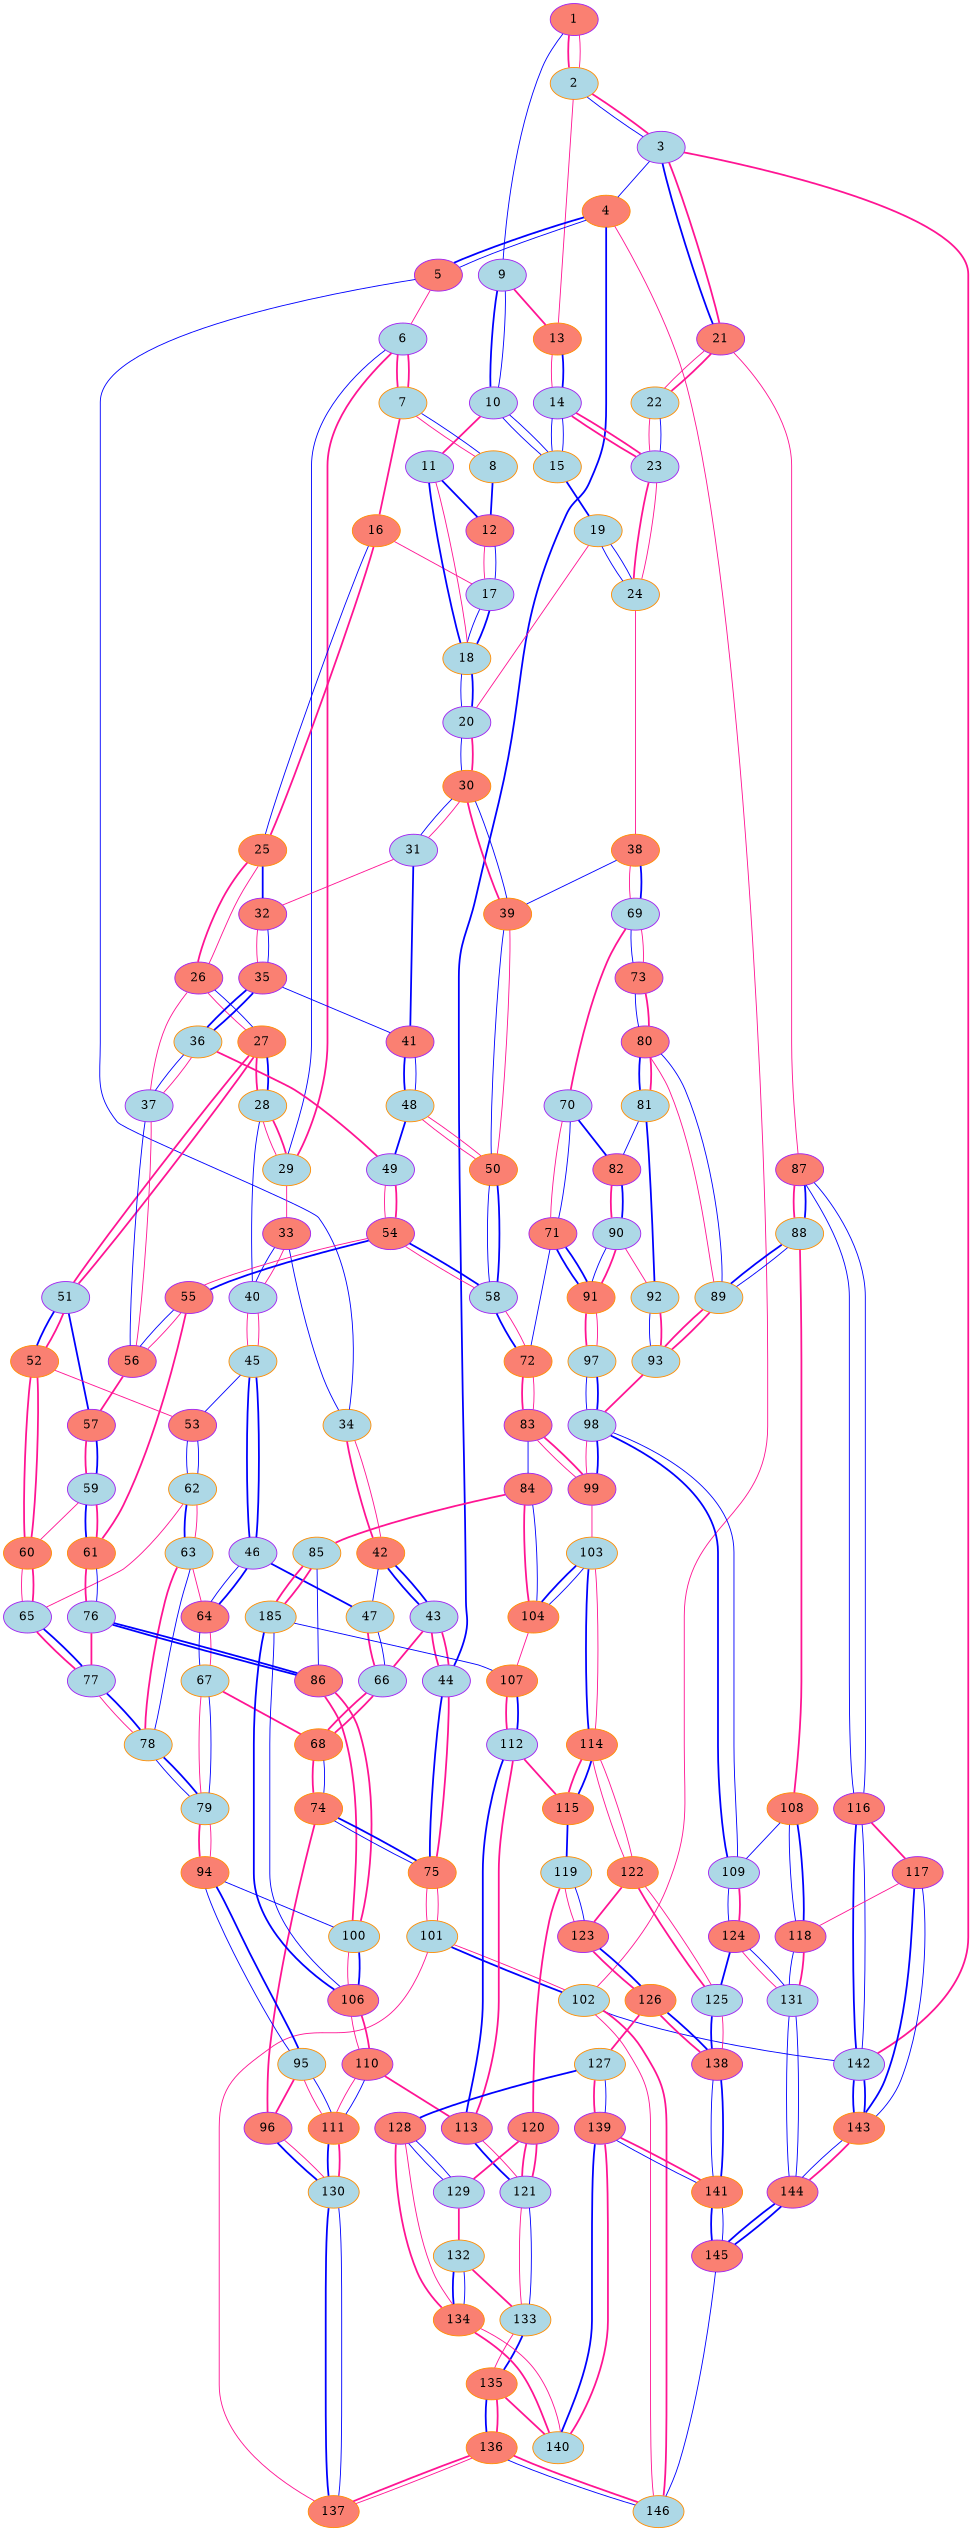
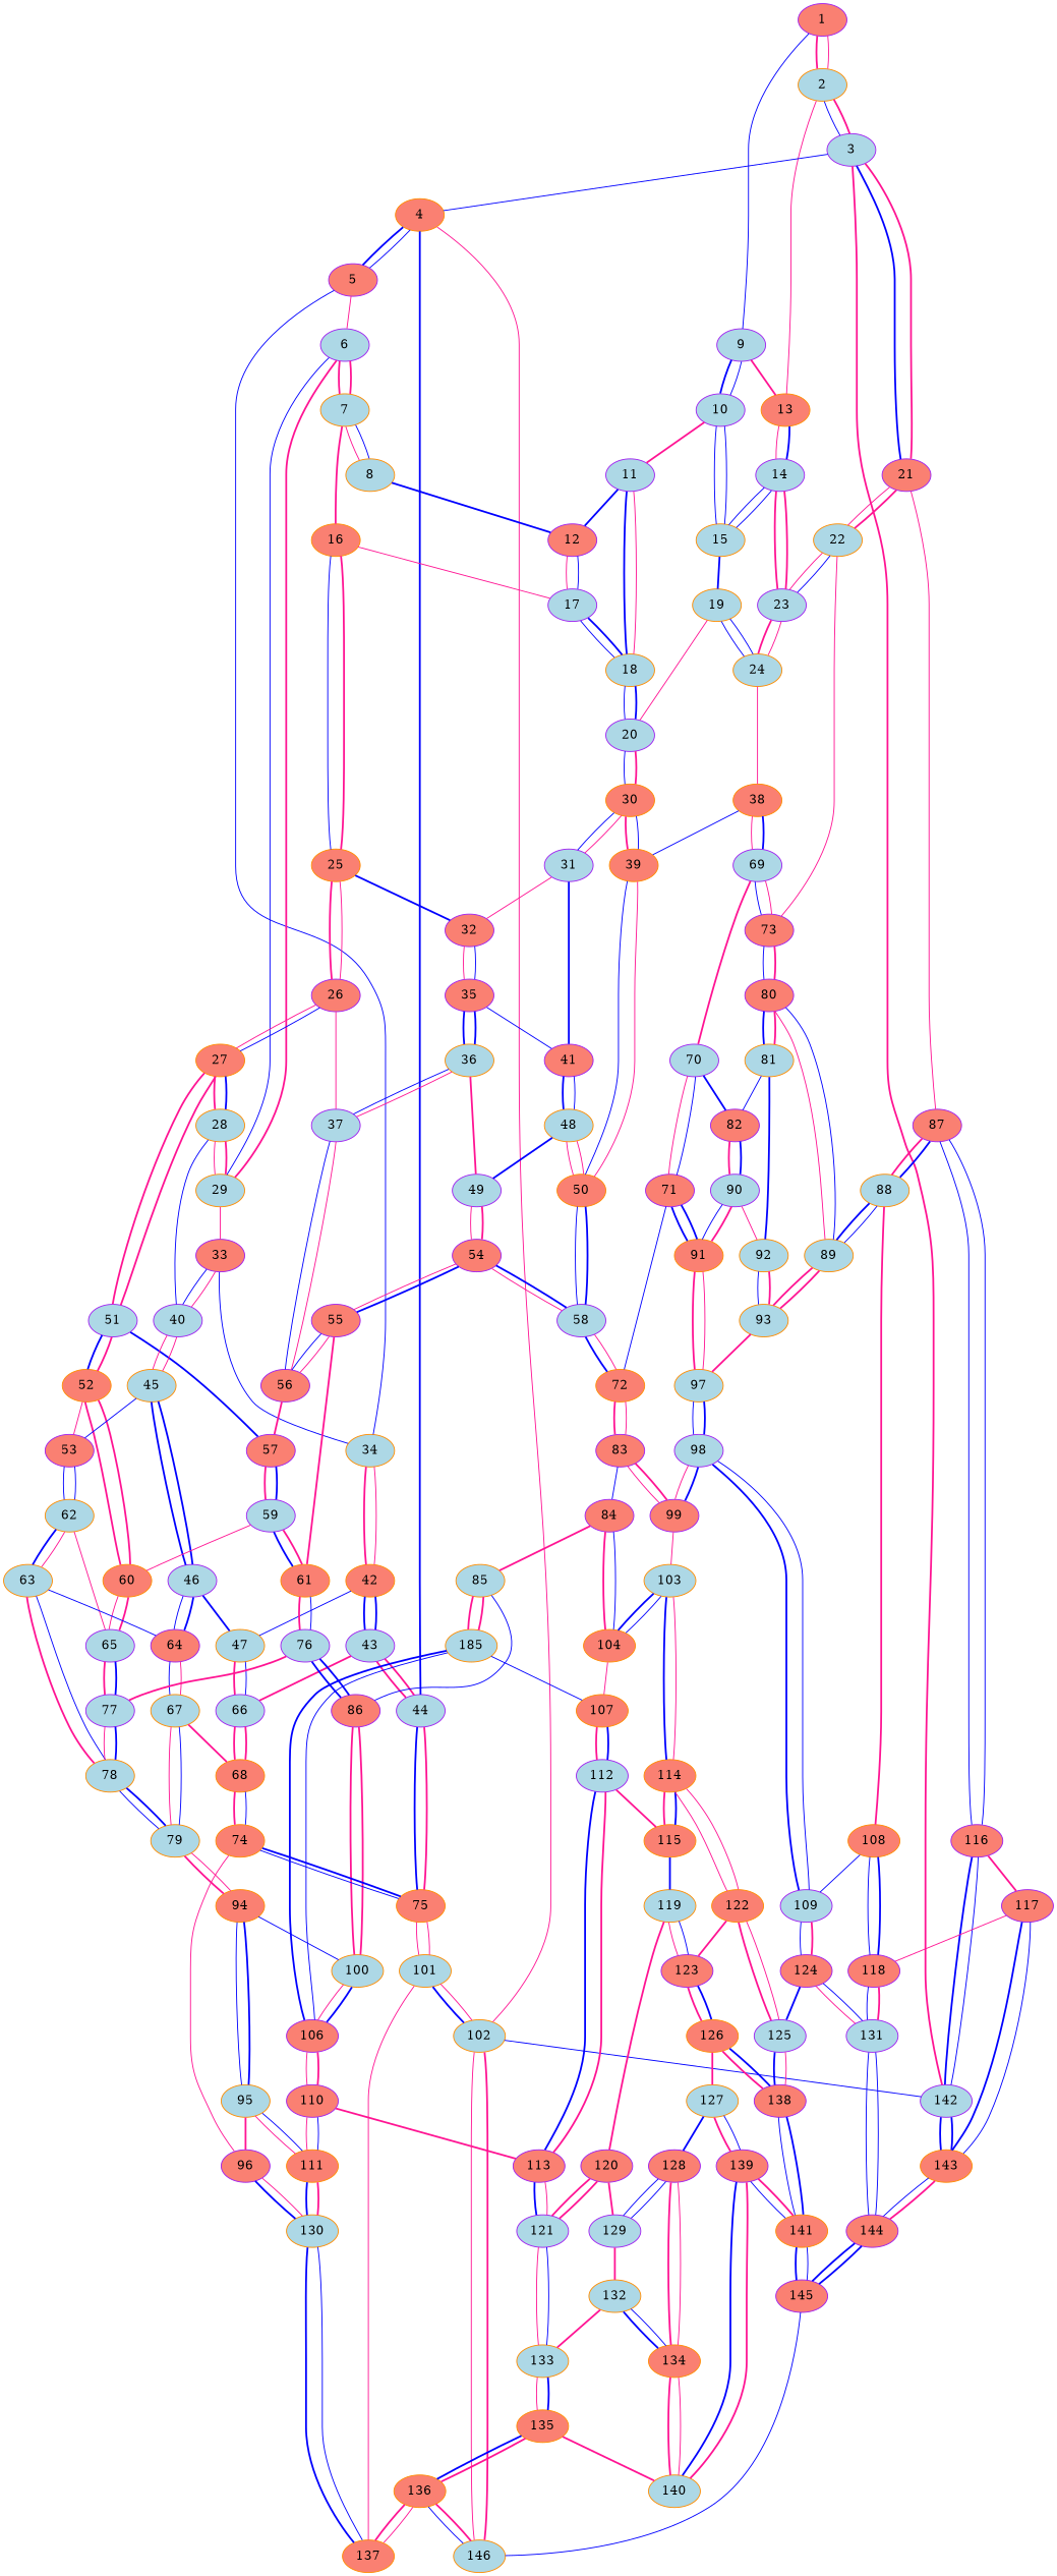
  graph {
    node [color=purple fillcolor=lightblue style=filled]
    edge [color=deeppink style=bold]
    1 [fillcolor=salmon]
    2 [color=darkorange]
    9
    3
    13 [color=darkorange fillcolor=salmon]
    10
    4 [color=darkorange fillcolor=salmon]
    21 [fillcolor=salmon]
    142
    14
    5 [fillcolor=salmon]
    44
    102 [color=darkorange]
    22 [color=darkorange]
    87 [fillcolor=salmon]
    143 [color=darkorange fillcolor=salmon]
    6
    34 [color=darkorange]
    75 [color=darkorange fillcolor=salmon]
    146 [color=darkorange]
    7 [color=darkorange]
    29 [color=darkorange]
    42 [color=darkorange fillcolor=salmon]
    8 [color=darkorange]
    16 [color=darkorange fillcolor=salmon]
    33 [fillcolor=salmon]
    12 [fillcolor=salmon]
    17
    25 [color=darkorange fillcolor=salmon]
    11
    15 [color=darkorange]
    18 [color=darkorange]
    19 [color=darkorange]
    20
    23
    24 [color=darkorange]
    26 [fillcolor=salmon]
    32 [fillcolor=salmon]
    30 [color=darkorange fillcolor=salmon]
    38 [color=darkorange fillcolor=salmon]
    31
    39 [color=darkorange fillcolor=salmon]
    73 [fillcolor=salmon]
    88 [color=darkorange]
    116 [fillcolor=salmon]
    80 [fillcolor=salmon]
    69
    27 [color=darkorange fillcolor=salmon]
    37
    35 [fillcolor=salmon]
    28 [color=darkorange]
    51
    56 [fillcolor=salmon]
    40
    52 [color=darkorange fillcolor=salmon]
    57 [fillcolor=salmon]
    45 [color=darkorange]
    41 [fillcolor=salmon]
    50 [color=darkorange fillcolor=salmon]
    48 [color=darkorange]
    36 [color=darkorange]
    43
    47 [color=darkorange]
    49
    54 [fillcolor=salmon]
    70
    58
    46
    53 [fillcolor=salmon]
    66
    68 [color=darkorange fillcolor=salmon]
    101 [color=darkorange]
    64 [fillcolor=salmon]
    62 [color=darkorange]
    67 [color=darkorange]
    55 [fillcolor=salmon]
    72 [color=darkorange fillcolor=salmon]
    60 [color=darkorange fillcolor=salmon]
    59
    65
    63 [color=darkorange]
    61 [color=darkorange fillcolor=salmon]
    76
    83 [fillcolor=salmon]
    77
    86 [fillcolor=salmon]
    78 [color=darkorange]
    79 [color=darkorange]
    74 [color=darkorange fillcolor=salmon]
    94 [color=darkorange fillcolor=salmon]
    96 [fillcolor=salmon]
    71 [fillcolor=salmon]
    82 [fillcolor=salmon]
    91 [color=darkorange fillcolor=salmon]
    90
    97 [color=darkorange]
    84 [fillcolor=salmon]
    99 [fillcolor=salmon]
    81 [color=darkorange]
    89 [color=darkorange]
    130 [color=darkorange]
    137 [color=darkorange fillcolor=salmon]
    100 [color=darkorange]
    95 [color=darkorange]
    92 [color=darkorange]
    93 [color=darkorange]
    85 [color=darkorange]
    104 [color=darkorange fillcolor=salmon]
    103 [color=darkorange]
    n110 [color=darkorange label=185]
    107 [color=darkorange fillcolor=salmon]
    106 [fillcolor=salmon]
    108 [color=darkorange fillcolor=salmon]
    117 [fillcolor=salmon]
    109
    118 [fillcolor=salmon]
    98
    111 [color=darkorange fillcolor=salmon]
    124 [fillcolor=salmon]
    114 [color=darkorange fillcolor=salmon]
    110 [fillcolor=salmon]
    115 [color=darkorange fillcolor=salmon]
    122 [color=darkorange fillcolor=salmon]
    112
    113 [fillcolor=salmon]
    131
    125
    121
    119 [color=darkorange]
    133 [color=darkorange]
    123 [fillcolor=salmon]
    120 [fillcolor=salmon]
    144 [fillcolor=salmon]
    129
    126 [color=darkorange fillcolor=salmon]
    132 [color=darkorange]
    135 [color=darkorange fillcolor=salmon]
    138 [fillcolor=salmon]
    127 [color=darkorange]
    141 [color=darkorange fillcolor=salmon]
    128 [fillcolor=salmon]
    139 [fillcolor=salmon]
    134 [color=darkorange fillcolor=salmon]
    140 [color=darkorange]
    145 [fillcolor=salmon]
    136 [color=darkorange fillcolor=salmon]
    1 -- 2
    1 -- 2 [style=solid]
    1 -- 9 [color=blue style=solid]
    2 -- 3 [color=blue style=solid]
    2 -- 3
    2 -- 13 [style=solid]
    9 -- 13
    9 -- 10 [color=blue]
    9 -- 10 [color=blue style=solid]
    3 -- 4 [color=blue style=solid]
    3 -- 21 [color=blue]
    3 -- 21
    3 -- 142
    13 -- 14 [style=solid]
    13 -- 14 [color=blue]
    10 -- 11
    10 -- 15 [color=blue style=solid]
    10 -- 15 [color=blue style=solid]
    4 -- 5 [color=blue]
    4 -- 5 [color=blue style=solid]
    4 -- 44 [color=blue]
    4 -- 102 [style=solid]
    21 -- 22 [style=solid]
    21 -- 22
    21 -- 87 [style=solid]
    142 -- 143 [color=blue]
    142 -- 143 [color=blue]
    14 -- 15 [color=blue style=solid]
    14 -- 15 [color=blue style=solid]
    14 -- 23
    14 -- 23
    5 -- 6 [style=solid]
    5 -- 34 [color=blue style=solid]
    44 -- 75 [color=blue]
    44 -- 75
    102 -- 142 [color=blue style=solid]
    102 -- 146 [style=solid]
    102 -- 146
    22 -- 23 [style=solid]
    22 -- 23 [color=blue style=solid]
+   22 -- 73 [style=solid]
    87 -- 88
    87 -- 88 [color=blue]
    87 -- 116 [color=blue style=solid]
    87 -- 116 [color=blue style=solid]
    143 -- 144 [color=blue style=solid]
    143 -- 144
    6 -- 7
    6 -- 7
    6 -- 29 [color=blue style=solid]
    6 -- 29
    34 -- 42
    34 -- 42 [style=solid]
    75 -- 101 [style=solid]
    75 -- 101 [style=solid]
    7 -- 8 [style=solid]
    7 -- 8 [color=blue style=solid]
    7 -- 16
    29 -- 33 [style=solid]
    42 -- 43 [color=blue]
    42 -- 43 [color=blue]
    42 -- 47 [color=blue style=solid]
    8 -- 12 [color=blue]
    16 -- 17 [style=solid]
    16 -- 25 [color=blue style=solid]
    16 -- 25
    33 -- 34 [color=blue style=solid]
    33 -- 40 [color=blue style=solid]
    33 -- 40 [style=solid]
    12 -- 17 [style=solid]
    12 -- 17 [color=blue style=solid]
    17 -- 18 [color=blue style=solid]
    17 -- 18 [color=blue]
    25 -- 26
    25 -- 26 [style=solid]
    25 -- 32 [color=blue]
    11 -- 12 [color=blue]
    11 -- 18 [color=blue]
    11 -- 18 [style=solid]
    15 -- 19 [color=blue]
    18 -- 20 [color=blue style=solid]
    18 -- 20 [color=blue]
    19 -- 20 [style=solid]
    19 -- 24 [color=blue style=solid]
    19 -- 24 [color=blue style=solid]
    20 -- 30 [color=blue style=solid]
    20 -- 30
    23 -- 24
    23 -- 24 [style=solid]
    24 -- 38 [style=solid]
    26 -- 27 [style=solid]
    26 -- 27 [color=blue style=solid]
    26 -- 37 [style=solid]
    32 -- 35 [style=solid]
    32 -- 35 [color=blue style=solid]
    30 -- 31 [color=blue style=solid]
    30 -- 31 [style=solid]
    30 -- 39
    30 -- 39 [color=blue style=solid]
    38 -- 39 [color=blue style=solid]
    38 -- 69 [style=solid]
    38 -- 69 [color=blue]
    31 -- 32 [style=solid]
    31 -- 41 [color=blue]
    39 -- 50 [color=blue style=solid]
    39 -- 50 [style=solid]
    73 -- 80 [color=blue style=solid]
    73 -- 80
    88 -- 89 [color=blue]
    88 -- 89 [color=blue style=solid]
    88 -- 108
    116 -- 142 [color=blue]
    116 -- 142 [color=blue style=solid]
    116 -- 117
    80 -- 81 [color=blue]
    80 -- 81
    80 -- 89 [style=solid]
    80 -- 89 [color=blue style=solid]
    69 -- 73 [color=blue style=solid]
    69 -- 73 [style=solid]
    69 -- 70
    27 -- 28
    27 -- 28 [color=blue]
    27 -- 51
    27 -- 51
    37 -- 56 [color=blue style=solid]
    37 -- 56 [style=solid]
    35 -- 41 [color=blue style=solid]
    35 -- 36 [color=blue]
    35 -- 36 [color=blue]
    28 -- 29 [style=solid]
    28 -- 29
    28 -- 40 [color=blue style=solid]
    51 -- 52 [color=blue]
    51 -- 52
    51 -- 57 [color=blue]
    56 -- 57
    40 -- 45 [style=solid]
    40 -- 45 [style=solid]
    52 -- 53 [style=solid]
    52 -- 60
    52 -- 60
    57 -- 59
    57 -- 59 [color=blue]
    45 -- 46 [color=blue]
    45 -- 46 [color=blue]
    45 -- 53 [color=blue style=solid]
    41 -- 48 [color=blue]
    41 -- 48 [color=blue style=solid]
    50 -- 58 [color=blue style=solid]
    50 -- 58 [color=blue]
    48 -- 50 [style=solid]
    48 -- 50 [style=solid]
    48 -- 49 [color=blue]
    36 -- 37 [color=blue style=solid]
    36 -- 37 [style=solid]
    36 -- 49
    43 -- 44
    43 -- 44
    43 -- 66
    47 -- 66
    47 -- 66 [color=blue style=solid]
    49 -- 54 [style=solid]
    49 -- 54
    54 -- 58 [style=solid]
    54 -- 58 [color=blue]
    54 -- 55 [style=solid]
    54 -- 55 [color=blue]
    70 -- 71 [style=solid]
    70 -- 71 [color=blue style=solid]
    70 -- 82 [color=blue]
    58 -- 72 [color=blue]
    58 -- 72 [style=solid]
    46 -- 47 [color=blue]
    46 -- 64 [color=blue style=solid]
    46 -- 64 [color=blue]
    53 -- 62 [color=blue style=solid]
    53 -- 62 [color=blue style=solid]
    66 -- 68
    66 -- 68
    68 -- 74
    68 -- 74 [color=blue style=solid]
    101 -- 102 [color=blue]
    101 -- 102 [style=solid]
    101 -- 137 [style=solid]
    64 -- 67 [color=blue style=solid]
    64 -- 67 [style=solid]
    62 -- 65 [style=solid]
    62 -- 63 [color=blue]
    62 -- 63 [style=solid]
    67 -- 68
    67 -- 79 [style=solid]
    67 -- 79 [color=blue style=solid]
    55 -- 56 [color=blue style=solid]
    55 -- 56 [style=solid]
    55 -- 61
    72 -- 83
    72 -- 83 [style=solid]
    60 -- 65 [style=solid]
    60 -- 65
    59 -- 60 [style=solid]
    59 -- 61 [color=blue]
    59 -- 61
    65 -- 77
    65 -- 77 [color=blue]
-   63 -- 64 [style=solid]
+   63 -- 64 [color=blue style=solid]
    63 -- 78
    63 -- 78 [color=blue style=solid]
    61 -- 76
    61 -- 76 [color=blue style=solid]
    76 -- 77
    76 -- 86 [color=blue]
    76 -- 86 [color=blue]
    83 -- 84 [color=blue style=solid]
    83 -- 99 [style=solid]
    83 -- 99
    77 -- 78 [style=solid]
    77 -- 78 [color=blue]
    86 -- 100
    86 -- 100
    78 -- 79 [color=blue style=solid]
    78 -- 79 [color=blue]
    79 -- 94
    79 -- 94 [style=solid]
    74 -- 75 [color=blue style=solid]
    74 -- 75 [color=blue]
-   74 -- 96
+   74 -- 96 [style=solid]
    94 -- 100 [color=blue style=solid]
    94 -- 95 [color=blue style=solid]
    94 -- 95 [color=blue]
    96 -- 130 [color=blue]
    96 -- 130 [style=solid]
    71 -- 72 [color=blue style=solid]
    71 -- 91 [color=blue]
    71 -- 91 [color=blue]
    82 -- 90
    82 -- 90 [color=blue]
    91 -- 97
    91 -- 97 [style=solid]
    90 -- 91 [color=blue style=solid]
    90 -- 91
    90 -- 92 [style=solid]
    97 -- 98 [color=blue style=solid]
    97 -- 98 [color=blue]
    84 -- 85
    84 -- 104
    84 -- 104 [color=blue style=solid]
    99 -- 103 [style=solid]
    81 -- 82 [color=blue style=solid]
    81 -- 92 [color=blue]
    89 -- 93
    89 -- 93
    130 -- 137 [color=blue]
    130 -- 137 [color=blue style=solid]
    100 -- 106 [style=solid]
    100 -- 106 [color=blue]
    95 -- 96
    95 -- 111 [style=solid]
    95 -- 111 [color=blue style=solid]
    92 -- 93 [color=blue style=solid]
    92 -- 93
-   93 -- 98
+   93 -- 97
    85 -- 86 [color=blue style=solid]
    85 -- n110
    85 -- n110
    104 -- 107 [style=solid]
    103 -- 104 [color=blue]
    103 -- 104 [color=blue style=solid]
    103 -- 114 [color=blue]
    103 -- 114 [style=solid]
    n110 -- 107 [color=blue style=solid]
    n110 -- 106 [color=blue]
    n110 -- 106 [color=blue style=solid]
    107 -- 112
    107 -- 112 [color=blue]
    106 -- 110 [style=solid]
    106 -- 110
    108 -- 109 [color=blue style=solid]
    108 -- 118 [color=blue style=solid]
    108 -- 118 [color=blue]
    117 -- 143 [color=blue]
    117 -- 143 [color=blue style=solid]
    117 -- 118 [style=solid]
    109 -- 124 [color=blue style=solid]
    109 -- 124
    118 -- 131 [color=blue style=solid]
    118 -- 131
    98 -- 99 [style=solid]
    98 -- 99 [color=blue]
    98 -- 109 [color=blue]
    98 -- 109 [color=blue style=solid]
    111 -- 130 [color=blue]
    111 -- 130
    124 -- 131 [style=solid]
    124 -- 131 [color=blue style=solid]
    124 -- 125 [color=blue]
    114 -- 115
    114 -- 115 [color=blue]
    114 -- 122 [style=solid]
    114 -- 122 [style=solid]
    110 -- 111 [style=solid]
    110 -- 111 [color=blue style=solid]
    110 -- 113
    115 -- 119 [color=blue]
    122 -- 125
    122 -- 125 [style=solid]
    122 -- 123
    112 -- 115
    112 -- 113 [color=blue]
    112 -- 113
    113 -- 121 [color=blue]
    113 -- 121 [style=solid]
    131 -- 144 [color=blue style=solid]
    131 -- 144 [color=blue style=solid]
    125 -- 138 [color=blue]
    125 -- 138 [style=solid]
    121 -- 133 [style=solid]
    121 -- 133 [color=blue style=solid]
    119 -- 123 [style=solid]
    119 -- 123 [color=blue style=solid]
    119 -- 120
    133 -- 135 [style=solid]
    133 -- 135 [color=blue]
    123 -- 126
    123 -- 126 [color=blue]
    120 -- 121
    120 -- 121
    120 -- 129
    144 -- 145 [color=blue]
    144 -- 145 [color=blue]
    129 -- 132
    126 -- 138
    126 -- 138 [color=blue]
    126 -- 127
    132 -- 133
    132 -- 134 [color=blue]
    132 -- 134 [color=blue style=solid]
    135 -- 140
    135 -- 136 [color=blue]
    135 -- 136
    138 -- 141 [color=blue style=solid]
    138 -- 141 [color=blue]
    127 -- 128 [color=blue]
    127 -- 139
    127 -- 139 [color=blue style=solid]
    141 -- 145 [color=blue]
    141 -- 145 [color=blue style=solid]
    128 -- 129 [color=blue style=solid]
    128 -- 129 [color=blue style=solid]
    128 -- 134
    128 -- 134 [style=solid]
    139 -- 141 [color=blue style=solid]
    139 -- 141
    139 -- 140 [color=blue]
    139 -- 140
    134 -- 140
    134 -- 140 [style=solid]
    145 -- 146 [color=blue style=solid]
    136 -- 146 [color=blue style=solid]
    136 -- 146
    136 -- 137
    136 -- 137 [style=solid]
  }
